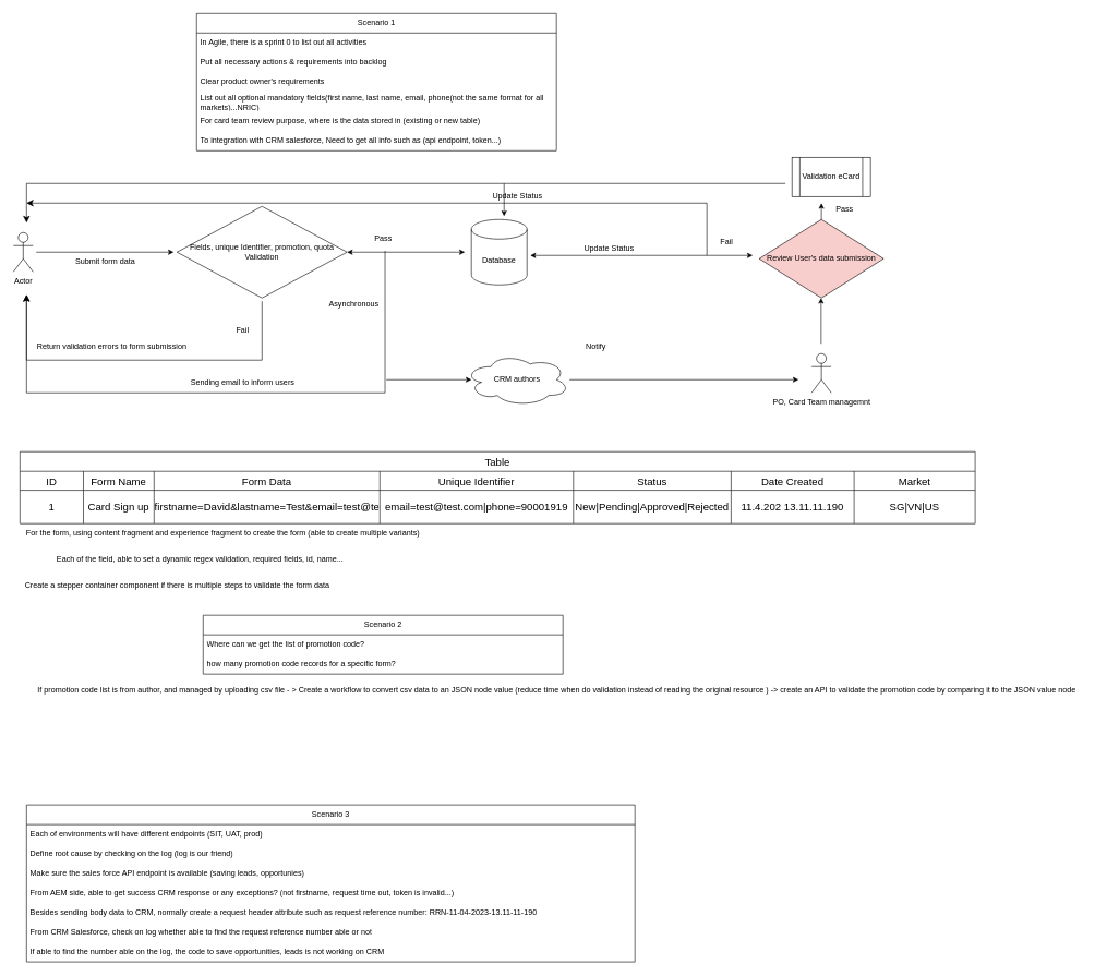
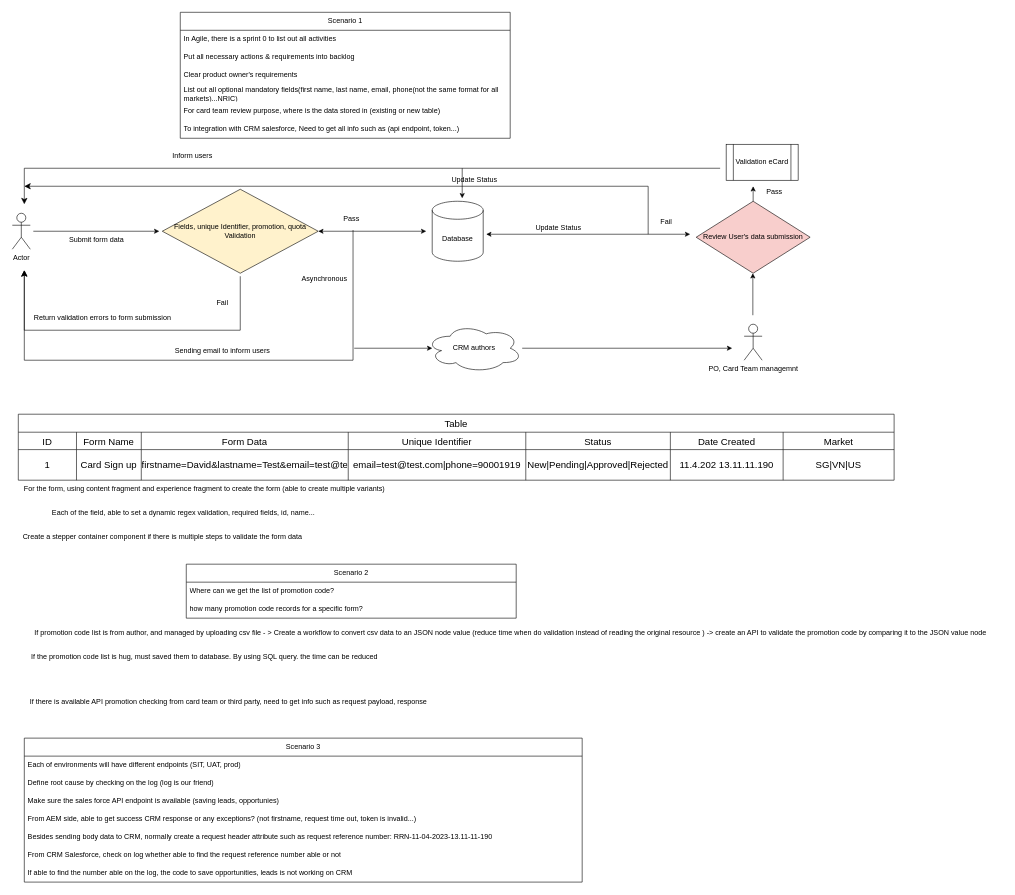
  <mxCell id="0" />
  <mxCell id="1" parent="0" />
  <mxCell id="2" value="Scenario 1" style="swimlane;fontStyle=0;childLayout=stackLayout;horizontal=1;startSize=30;horizontalStack=0;resizeParent=1;resizeParentMax=0;resizeLast=0;collapsible=1;marginBottom=0;whiteSpace=wrap;html=1;" parent="1" vertex="1"><mxGeometry y="20" width="550" height="210" as="geometry" x="300" /></mxCell>
  <mxCell id="3" value="In Agile, there is a sprint 0 to list out all activities" style="text;strokeColor=none;fillColor=none;align=left;verticalAlign=middle;spacingLeft=4;spacingRight=4;overflow=hidden;points=[[0,0.5],[1,0.5]];portConstraint=eastwest;rotatable=0;whiteSpace=wrap;html=1;" parent="2" vertex="1"><mxGeometry y="30" width="550" height="30" as="geometry" /></mxCell>
  <mxCell id="4" value="Put all necessary actions &amp;amp; requirements into backlog&amp;nbsp; " style="text;strokeColor=none;fillColor=none;align=left;verticalAlign=middle;spacingLeft=4;spacingRight=4;overflow=hidden;points=[[0,0.5],[1,0.5]];portConstraint=eastwest;rotatable=0;whiteSpace=wrap;html=1;" parent="2" vertex="1"><mxGeometry y="60" width="550" height="30" as="geometry" /></mxCell>
  <mxCell id="5" value="Clear product owner's requirements" style="text;strokeColor=none;fillColor=none;align=left;verticalAlign=middle;spacingLeft=4;spacingRight=4;overflow=hidden;points=[[0,0.5],[1,0.5]];portConstraint=eastwest;rotatable=0;whiteSpace=wrap;html=1;" parent="2" vertex="1"><mxGeometry y="90" width="550" height="30" as="geometry" /></mxCell>
  <mxCell id="6" value="List out all optional mandatory fields(first name, last name, email, phone(not the same format for all markets)...NRIC)" style="text;strokeColor=none;fillColor=none;align=left;verticalAlign=middle;spacingLeft=4;spacingRight=4;overflow=hidden;points=[[0,0.5],[1,0.5]];portConstraint=eastwest;rotatable=0;whiteSpace=wrap;html=1;" parent="2" vertex="1"><mxGeometry y="120" width="550" height="30" as="geometry" /></mxCell>
  <mxCell id="7" value="For card team review purpose, where is the data stored in (existing or new table)" style="text;strokeColor=none;fillColor=none;align=left;verticalAlign=middle;spacingLeft=4;spacingRight=4;overflow=hidden;points=[[0,0.5],[1,0.5]];portConstraint=eastwest;rotatable=0;whiteSpace=wrap;html=1;" parent="2" vertex="1"><mxGeometry y="150" width="550" height="30" as="geometry" /></mxCell>
  <mxCell id="8" value="To integration with CRM salesforce, Need to get all info such as (api endpoint, token...)" style="text;strokeColor=none;fillColor=none;align=left;verticalAlign=middle;spacingLeft=4;spacingRight=4;overflow=hidden;points=[[0,0.5],[1,0.5]];portConstraint=eastwest;rotatable=0;whiteSpace=wrap;html=1;" parent="2" vertex="1"><mxGeometry y="180" width="550" height="30" as="geometry" /></mxCell>
  <mxCell id="9" value="Table" style="shape=table;startSize=30;container=1;collapsible=0;childLayout=tableLayout;strokeColor=default;fontSize=16;" parent="1" vertex="1"><mxGeometry x="30" y="690" width="1460" height="110" as="geometry" /></mxCell>
  <mxCell id="10" value="" style="shape=tableRow;horizontal=0;startSize=0;swimlaneHead=0;swimlaneBody=0;strokeColor=inherit;top=0;left=0;bottom=0;right=0;collapsible=0;dropTarget=0;fillColor=none;points=[[0,0.5],[1,0.5]];portConstraint=eastwest;fontSize=16;" parent="9" vertex="1"><mxGeometry y="30" width="1460" height="29" as="geometry" /></mxCell>
  <mxCell id="11" value="ID" style="shape=partialRectangle;html=1;whiteSpace=wrap;connectable=0;strokeColor=inherit;overflow=hidden;fillColor=none;top=0;left=0;bottom=0;right=0;pointerEvents=1;fontSize=16;" parent="10" vertex="1"><mxGeometry width="97" height="29" as="geometry"><mxRectangle width="97" height="29" as="alternateBounds" /></mxGeometry></mxCell>
  <mxCell id="12" value="Form Name" style="shape=partialRectangle;html=1;whiteSpace=wrap;connectable=0;strokeColor=inherit;overflow=hidden;fillColor=none;top=0;left=0;bottom=0;right=0;pointerEvents=1;fontSize=16;" parent="10" vertex="1"><mxGeometry x="97" width="108" height="29" as="geometry"><mxRectangle width="108" height="29" as="alternateBounds" /></mxGeometry></mxCell>
  <mxCell id="13" value="Form Data" style="shape=partialRectangle;html=1;whiteSpace=wrap;connectable=0;strokeColor=inherit;overflow=hidden;fillColor=none;top=0;left=0;bottom=0;right=0;pointerEvents=1;fontSize=16;" parent="10" vertex="1"><mxGeometry x="205" width="345" height="29" as="geometry"><mxRectangle width="345" height="29" as="alternateBounds" /></mxGeometry></mxCell>
  <mxCell id="14" value="Unique Identifier" style="shape=partialRectangle;html=1;whiteSpace=wrap;connectable=0;strokeColor=inherit;overflow=hidden;fillColor=none;top=0;left=0;bottom=0;right=0;pointerEvents=1;fontSize=16;" parent="10" vertex="1"><mxGeometry x="550" width="296" height="29" as="geometry"><mxRectangle width="296" height="29" as="alternateBounds" /></mxGeometry></mxCell>
  <mxCell id="15" value="Status" style="shape=partialRectangle;html=1;whiteSpace=wrap;connectable=0;strokeColor=inherit;overflow=hidden;fillColor=none;top=0;left=0;bottom=0;right=0;pointerEvents=1;fontSize=16;" parent="10" vertex="1"><mxGeometry x="846" width="241" height="29" as="geometry"><mxRectangle width="241" height="29" as="alternateBounds" /></mxGeometry></mxCell>
  <mxCell id="16" value="Date Created" style="shape=partialRectangle;html=1;whiteSpace=wrap;connectable=0;strokeColor=inherit;overflow=hidden;fillColor=none;top=0;left=0;bottom=0;right=0;pointerEvents=1;fontSize=16;" parent="10" vertex="1"><mxGeometry x="1087" width="188" height="29" as="geometry"><mxRectangle width="188" height="29" as="alternateBounds" /></mxGeometry></mxCell>
  <mxCell id="17" value="Market" style="shape=partialRectangle;html=1;whiteSpace=wrap;connectable=0;strokeColor=inherit;overflow=hidden;fillColor=none;top=0;left=0;bottom=0;right=0;pointerEvents=1;fontSize=16;" parent="10" vertex="1"><mxGeometry x="1275" width="185" height="29" as="geometry"><mxRectangle width="185" height="29" as="alternateBounds" /></mxGeometry></mxCell>
  <mxCell id="18" value="" style="shape=tableRow;horizontal=0;startSize=0;swimlaneHead=0;swimlaneBody=0;strokeColor=inherit;top=0;left=0;bottom=0;right=0;collapsible=0;dropTarget=0;fillColor=none;points=[[0,0.5],[1,0.5]];portConstraint=eastwest;fontSize=16;" parent="9" vertex="1"><mxGeometry y="59" width="1460" height="51" as="geometry" /></mxCell>
  <mxCell id="19" value="1" style="shape=partialRectangle;html=1;whiteSpace=wrap;connectable=0;strokeColor=inherit;overflow=hidden;fillColor=none;top=0;left=0;bottom=0;right=0;pointerEvents=1;fontSize=16;" parent="18" vertex="1"><mxGeometry width="97" height="51" as="geometry"><mxRectangle width="97" height="51" as="alternateBounds" /></mxGeometry></mxCell>
  <mxCell id="20" value="Card Sign up" style="shape=partialRectangle;html=1;whiteSpace=wrap;connectable=0;strokeColor=inherit;overflow=hidden;fillColor=none;top=0;left=0;bottom=0;right=0;pointerEvents=1;fontSize=16;" parent="18" vertex="1"><mxGeometry x="97" width="108" height="51" as="geometry"><mxRectangle width="108" height="51" as="alternateBounds" /></mxGeometry></mxCell>
  <mxCell id="21" value="firstname=David&amp;amp;lastname=Test&amp;amp;email=test@test.com&amp;amp;phone=90001919" style="shape=partialRectangle;html=1;whiteSpace=wrap;connectable=0;strokeColor=inherit;overflow=hidden;fillColor=none;top=0;left=0;bottom=0;right=0;pointerEvents=1;fontSize=16;" parent="18" vertex="1"><mxGeometry x="205" width="345" height="51" as="geometry"><mxRectangle width="345" height="51" as="alternateBounds" /></mxGeometry></mxCell>
  <mxCell id="22" value="email=test@test.com|phone=90001919" style="shape=partialRectangle;html=1;whiteSpace=wrap;connectable=0;strokeColor=inherit;overflow=hidden;fillColor=none;top=0;left=0;bottom=0;right=0;pointerEvents=1;fontSize=16;" parent="18" vertex="1"><mxGeometry x="550" width="296" height="51" as="geometry"><mxRectangle width="296" height="51" as="alternateBounds" /></mxGeometry></mxCell>
  <mxCell id="23" value="New|Pending|Approved|Rejected" style="shape=partialRectangle;html=1;whiteSpace=wrap;connectable=0;strokeColor=inherit;overflow=hidden;fillColor=none;top=0;left=0;bottom=0;right=0;pointerEvents=1;fontSize=16;" parent="18" vertex="1"><mxGeometry x="846" width="241" height="51" as="geometry"><mxRectangle width="241" height="51" as="alternateBounds" /></mxGeometry></mxCell>
  <mxCell id="24" value="11.4.202 13.11.11.190" style="shape=partialRectangle;html=1;whiteSpace=wrap;connectable=0;strokeColor=inherit;overflow=hidden;fillColor=none;top=0;left=0;bottom=0;right=0;pointerEvents=1;fontSize=16;" parent="18" vertex="1"><mxGeometry x="1087" width="188" height="51" as="geometry"><mxRectangle width="188" height="51" as="alternateBounds" /></mxGeometry></mxCell>
  <mxCell id="25" value="SG|VN|US" style="shape=partialRectangle;html=1;whiteSpace=wrap;connectable=0;strokeColor=inherit;overflow=hidden;fillColor=none;top=0;left=0;bottom=0;right=0;pointerEvents=1;fontSize=16;" parent="18" vertex="1"><mxGeometry x="1275" width="185" height="51" as="geometry"><mxRectangle width="185" height="51" as="alternateBounds" /></mxGeometry></mxCell>
- <mxCell id="26" value="Fields, unique Identifier, promotion, quota Validation" style="rhombus;whiteSpace=wrap;html=1;" parent="1" vertex="1"><mxGeometry x="270" y="315" width="260" height="140" as="geometry" /></mxCell>
+ <mxCell id="26" value="Fields, unique Identifier, promotion, quota Validation" style="rhombus;whiteSpace=wrap;html=1;fillColor=#fff2cc;" parent="1" vertex="1"><mxGeometry x="270" y="315" width="260" height="140" as="geometry" /></mxCell>
  <mxCell id="27" value="" style="endArrow=classic;html=1;rounded=0;" parent="1" edge="1"><mxGeometry width="50" height="50" relative="1" as="geometry"><mxPoint x="55" y="385" as="sourcePoint" /><mxPoint x="265" y="385" as="targetPoint" /></mxGeometry></mxCell>
  <mxCell id="28" value="Submit form data" style="text;html=1;align=center;verticalAlign=middle;resizable=0;points=[];autosize=1;strokeColor=none;fillColor=none;" parent="1" vertex="1"><mxGeometry x="100" y="385" width="120" height="30" as="geometry" /></mxCell>
  <mxCell id="29" value="Database" style="shape=cylinder3;whiteSpace=wrap;html=1;boundedLbl=1;backgroundOutline=1;size=15;" parent="1" vertex="1"><mxGeometry x="720" y="335" width="85" height="100" as="geometry" /></mxCell>
  <mxCell id="30" value="" style="edgeStyle=elbowEdgeStyle;elbow=vertical;endArrow=classic;html=1;curved=0;rounded=0;endSize=8;startSize=8;" parent="1" edge="1"><mxGeometry width="50" height="50" relative="1" as="geometry"><mxPoint x="400" y="460" as="sourcePoint" /><mxPoint x="40" y="450" as="targetPoint" /><Array as="points"><mxPoint y="550" x="300" /></Array></mxGeometry></mxCell>
  <mxCell id="31" value="Fail" style="text;html=1;align=center;verticalAlign=middle;resizable=0;points=[];autosize=1;strokeColor=none;fillColor=none;" parent="1" vertex="1"><mxGeometry x="350" y="490" width="40" height="30" as="geometry" /></mxCell>
  <mxCell id="32" value="Pass" style="text;html=1;align=center;verticalAlign=middle;resizable=0;points=[];autosize=1;strokeColor=none;fillColor=none;" parent="1" vertex="1"><mxGeometry x="560" y="350" width="50" height="30" as="geometry" /></mxCell>
  <mxCell id="33" value="CRM authors" style="ellipse;shape=cloud;whiteSpace=wrap;html=1;" parent="1" vertex="1"><mxGeometry x="710" y="540" width="160" height="80" as="geometry" /></mxCell>
  <mxCell id="34" value="Asynchronous" style="text;html=1;align=center;verticalAlign=middle;resizable=0;points=[];autosize=1;strokeColor=none;fillColor=none;" parent="1" vertex="1"><mxGeometry x="490" y="450" width="100" height="30" as="geometry" /></mxCell>
  <mxCell id="35" value="For the form, using content fragment and experience fragment to create the form (able to create multiple variants)" style="text;html=1;align=center;verticalAlign=middle;resizable=0;points=[];autosize=1;strokeColor=none;fillColor=none;" parent="1" vertex="1"><mxGeometry x="20" y="800" width="640" height="30" as="geometry" /></mxCell>
  <mxCell id="36" value="Each of the field, able to set a dynamic regex validation, required fields, id, name..." style="text;html=1;align=center;verticalAlign=middle;resizable=0;points=[];autosize=1;strokeColor=none;fillColor=none;" parent="1" vertex="1"><mxGeometry x="70" y="840" width="470" height="30" as="geometry" /></mxCell>
  <mxCell id="37" value="Create a stepper container component if there is multiple steps to validate the form data" style="text;html=1;align=center;verticalAlign=middle;resizable=0;points=[];autosize=1;strokeColor=none;fillColor=none;" parent="1" vertex="1"><mxGeometry x="20" y="880" width="500" height="30" as="geometry" /></mxCell>
  <mxCell id="38" value="Scenario 2" style="swimlane;fontStyle=0;childLayout=stackLayout;horizontal=1;startSize=30;horizontalStack=0;resizeParent=1;resizeParentMax=0;resizeLast=0;collapsible=1;marginBottom=0;whiteSpace=wrap;html=1;" parent="1" vertex="1"><mxGeometry x="310" y="940" width="550" height="90" as="geometry" /></mxCell>
  <mxCell id="39" value="Where can we get the list of promotion code?" style="text;strokeColor=none;fillColor=none;align=left;verticalAlign=middle;spacingLeft=4;spacingRight=4;overflow=hidden;points=[[0,0.5],[1,0.5]];portConstraint=eastwest;rotatable=0;whiteSpace=wrap;html=1;" parent="38" vertex="1"><mxGeometry y="30" width="550" height="30" as="geometry" /></mxCell>
  <mxCell id="40" value="how many promotion code records for a specific form?" style="text;strokeColor=none;fillColor=none;align=left;verticalAlign=middle;spacingLeft=4;spacingRight=4;overflow=hidden;points=[[0,0.5],[1,0.5]];portConstraint=eastwest;rotatable=0;whiteSpace=wrap;html=1;" parent="38" vertex="1"><mxGeometry y="60" width="550" height="30" as="geometry" /></mxCell>
  <mxCell id="41" value="If promotion code list is from author, and managed by uploading csv file - &amp;gt; Create a workflow to convert csv data to an JSON node value (reduce time when do validation instead of reading the original resource ) -&amp;gt; create an API to validate the promotion code by comparing it to the JSON value node " style="text;html=1;align=center;verticalAlign=middle;resizable=0;points=[];autosize=1;strokeColor=none;fillColor=none;" parent="1" vertex="1"><mxGeometry x="30" y="1040" width="1640" height="30" as="geometry" /></mxCell>
+ <mxCell id="42" value="If the promotion code list is hug, must saved them to database. By using SQL query. the time can be reduced " style="text;html=1;align=center;verticalAlign=middle;resizable=0;points=[];autosize=1;strokeColor=none;fillColor=none;" parent="1" vertex="1"><mxGeometry x="35" y="1080" width="610" height="30" as="geometry" /></mxCell>
  <mxCell id="43" value="Scenario 3" style="swimlane;fontStyle=0;childLayout=stackLayout;horizontal=1;startSize=30;horizontalStack=0;resizeParent=1;resizeParentMax=0;resizeLast=0;collapsible=1;marginBottom=0;whiteSpace=wrap;html=1;" parent="1" vertex="1"><mxGeometry x="40" y="1230" width="930" height="240" as="geometry" /></mxCell>
  <mxCell id="44" value="Each of environments will have different endpoints (SIT, UAT, prod)" style="text;strokeColor=none;fillColor=none;align=left;verticalAlign=middle;spacingLeft=4;spacingRight=4;overflow=hidden;points=[[0,0.5],[1,0.5]];portConstraint=eastwest;rotatable=0;whiteSpace=wrap;html=1;" parent="43" vertex="1"><mxGeometry y="30" width="930" height="30" as="geometry" /></mxCell>
  <mxCell id="45" value="Define root cause by checking on the log (log is our friend)" style="text;strokeColor=none;fillColor=none;align=left;verticalAlign=middle;spacingLeft=4;spacingRight=4;overflow=hidden;points=[[0,0.5],[1,0.5]];portConstraint=eastwest;rotatable=0;whiteSpace=wrap;html=1;" parent="43" vertex="1"><mxGeometry y="60" width="930" height="30" as="geometry" /></mxCell>
  <mxCell id="46" value="Make sure the sales force API endpoint is available (saving leads, opportunies)" style="text;strokeColor=none;fillColor=none;align=left;verticalAlign=middle;spacingLeft=4;spacingRight=4;overflow=hidden;points=[[0,0.5],[1,0.5]];portConstraint=eastwest;rotatable=0;whiteSpace=wrap;html=1;" parent="43" vertex="1"><mxGeometry y="90" width="930" height="30" as="geometry" /></mxCell>
  <mxCell id="47" value="From AEM side, able to get success CRM response or any exceptions? (not firstname, request time out, token is invalid...)" style="text;strokeColor=none;fillColor=none;align=left;verticalAlign=middle;spacingLeft=4;spacingRight=4;overflow=hidden;points=[[0,0.5],[1,0.5]];portConstraint=eastwest;rotatable=0;whiteSpace=wrap;html=1;" parent="43" vertex="1"><mxGeometry y="120" width="930" height="30" as="geometry" /></mxCell>
  <mxCell id="48" value="&lt;div&gt;Besides sending body data to CRM, normally create a request header attribute such as request reference number: RRN-11-04-2023-13.11-11-190&lt;/div&gt;" style="text;strokeColor=none;fillColor=none;align=left;verticalAlign=middle;spacingLeft=4;spacingRight=4;overflow=hidden;points=[[0,0.5],[1,0.5]];portConstraint=eastwest;rotatable=0;whiteSpace=wrap;html=1;" parent="43" vertex="1"><mxGeometry y="150" width="930" height="30" as="geometry" /></mxCell>
  <mxCell id="49" value="&lt;div&gt;From CRM Salesforce, check on log whether able to find the request reference number able or not&lt;br&gt;&lt;/div&gt;" style="text;strokeColor=none;fillColor=none;align=left;verticalAlign=middle;spacingLeft=4;spacingRight=4;overflow=hidden;points=[[0,0.5],[1,0.5]];portConstraint=eastwest;rotatable=0;whiteSpace=wrap;html=1;" parent="43" vertex="1"><mxGeometry y="180" width="930" height="30" as="geometry" /></mxCell>
  <mxCell id="50" value="If able to find the number able on the log, the code to save opportunities, leads is not working on CRM" style="text;strokeColor=none;fillColor=none;align=left;verticalAlign=middle;spacingLeft=4;spacingRight=4;overflow=hidden;points=[[0,0.5],[1,0.5]];portConstraint=eastwest;rotatable=0;whiteSpace=wrap;html=1;" parent="43" vertex="1"><mxGeometry y="210" width="930" height="30" as="geometry" /></mxCell>
+ <mxCell id="51" value="If there is available API promotion checking from card team or third party, need to get info such as request payload, response " style="text;html=1;align=center;verticalAlign=middle;resizable=0;points=[];autosize=1;strokeColor=none;fillColor=none;" parent="1" vertex="1"><mxGeometry x="30" y="1155" width="700" height="30" as="geometry" /></mxCell>
  <mxCell id="52" value="PO, Card Team managemnt" style="shape=umlActor;verticalLabelPosition=bottom;verticalAlign=top;html=1;outlineConnect=0;" parent="1" vertex="1"><mxGeometry x="1240" y="540" width="30" height="60" as="geometry" /></mxCell>
  <mxCell id="53" value="" style="endArrow=classic;html=1;rounded=0;" parent="1" edge="1"><mxGeometry width="50" height="50" relative="1" as="geometry"><mxPoint x="1254.5" y="525" as="sourcePoint" /><mxPoint x="1254.5" y="455" as="targetPoint" /></mxGeometry></mxCell>
  <mxCell id="54" value="" style="endArrow=classic;html=1;rounded=0;entryX=0.063;entryY=0.5;entryDx=0;entryDy=0;entryPerimeter=0;" parent="1" target="33" edge="1"><mxGeometry width="50" height="50" relative="1" as="geometry"><mxPoint x="590" y="580" as="sourcePoint" /><mxPoint x="700" y="472" as="targetPoint" /></mxGeometry></mxCell>
  <mxCell id="55" value="" style="edgeStyle=elbowEdgeStyle;elbow=vertical;endArrow=classic;html=1;curved=0;rounded=0;endSize=8;startSize=8;exitX=0.56;exitY=1.1;exitDx=0;exitDy=0;exitPerimeter=0;" parent="1" source="32" edge="1"><mxGeometry width="50" height="50" relative="1" as="geometry"><mxPoint x="590" y="390" as="sourcePoint" /><mxPoint x="40" y="450" as="targetPoint" /><Array as="points"><mxPoint x="410" y="600" /></Array></mxGeometry></mxCell>
  <mxCell id="56" value="Actor" style="shape=umlActor;verticalLabelPosition=bottom;verticalAlign=top;html=1;outlineConnect=0;" parent="1" vertex="1"><mxGeometry x="20" y="355" width="30" height="60" as="geometry" /></mxCell>
  <mxCell id="57" value="Sending email to inform users" style="text;html=1;align=center;verticalAlign=middle;resizable=0;points=[];autosize=1;strokeColor=none;fillColor=none;" parent="1" vertex="1"><mxGeometry x="275" y="570" width="190" height="30" as="geometry" /></mxCell>
  <mxCell id="58" value="Return validation errors to form submission" style="text;html=1;align=center;verticalAlign=middle;resizable=0;points=[];autosize=1;strokeColor=none;fillColor=none;" parent="1" vertex="1"><mxGeometry x="40" y="515" width="260" height="30" as="geometry" /></mxCell>
  <mxCell id="59" value="Review User's data submission" style="rhombus;whiteSpace=wrap;html=1;fillColor=#f8cecc;" parent="1" vertex="1"><mxGeometry x="1160" y="335" width="190" height="120" as="geometry" /></mxCell>
  <mxCell id="60" value="" style="endArrow=classic;html=1;rounded=0;" parent="1" edge="1"><mxGeometry width="50" height="50" relative="1" as="geometry"><mxPoint x="870" y="580" as="sourcePoint" /><mxPoint x="1220" y="580" as="targetPoint" /></mxGeometry></mxCell>
- <mxCell id="61" value="Notify" style="text;html=1;align=center;verticalAlign=middle;resizable=0;points=[];autosize=1;strokeColor=none;fillColor=none;" parent="1" vertex="1"><mxGeometry x="885" y="515" width="50" height="30" as="geometry" /></mxCell>
  <mxCell id="62" value="Validation eCard " style="shape=process;whiteSpace=wrap;html=1;backgroundOutline=1;" parent="1" vertex="1"><mxGeometry x="1210" y="240" width="120" height="60" as="geometry" /></mxCell>
  <mxCell id="63" value="" style="edgeStyle=segmentEdgeStyle;endArrow=classic;html=1;curved=0;rounded=0;endSize=8;startSize=8;" parent="1" edge="1"><mxGeometry width="50" height="50" relative="1" as="geometry"><mxPoint x="1200" y="280" as="sourcePoint" /><mxPoint x="40" y="340" as="targetPoint" /></mxGeometry></mxCell>
+ <mxCell id="64" value="Inform users" style="text;html=1;align=center;verticalAlign=middle;resizable=0;points=[];autosize=1;strokeColor=none;fillColor=none;" parent="1" vertex="1"><mxGeometry x="275" y="245" width="90" height="30" as="geometry" /></mxCell>
  <mxCell id="65" value="" style="endArrow=classic;html=1;rounded=0;exitX=0.5;exitY=0;exitDx=0;exitDy=0;" parent="1" source="59" edge="1"><mxGeometry width="50" height="50" relative="1" as="geometry"><mxPoint x="840" y="440" as="sourcePoint" /><mxPoint x="1255" y="310" as="targetPoint" /></mxGeometry></mxCell>
  <mxCell id="66" value="Pass" style="text;html=1;align=center;verticalAlign=middle;resizable=0;points=[];autosize=1;strokeColor=none;fillColor=none;" parent="1" vertex="1"><mxGeometry x="1265" y="305" width="50" height="30" as="geometry" /></mxCell>
  <mxCell id="67" value="Fail" style="text;html=1;align=center;verticalAlign=middle;resizable=0;points=[];autosize=1;strokeColor=none;fillColor=none;" parent="1" vertex="1"><mxGeometry x="1090" y="355" width="40" height="30" as="geometry" /></mxCell>
  <mxCell id="68" value="" style="edgeStyle=elbowEdgeStyle;elbow=vertical;endArrow=classic;html=1;curved=0;rounded=0;endSize=8;startSize=8;" parent="1" edge="1"><mxGeometry width="50" height="50" relative="1" as="geometry"><mxPoint x="1080" y="390" as="sourcePoint" /><mxPoint x="40" y="310" as="targetPoint" /><Array as="points"><mxPoint x="590" y="310" /></Array></mxGeometry></mxCell>
  <mxCell id="69" value="Update Status" style="text;html=1;align=center;verticalAlign=middle;resizable=0;points=[];autosize=1;strokeColor=none;fillColor=none;" parent="1" vertex="1"><mxGeometry x="880" y="365" width="100" height="30" as="geometry" /></mxCell>
  <mxCell id="70" value="" style="endArrow=classic;html=1;rounded=0;" parent="1" edge="1"><mxGeometry width="50" height="50" relative="1" as="geometry"><mxPoint x="770" y="280" as="sourcePoint" /><mxPoint x="770" y="330" as="targetPoint" /></mxGeometry></mxCell>
  <mxCell id="71" value="Update Status" style="text;html=1;align=center;verticalAlign=middle;resizable=0;points=[];autosize=1;strokeColor=none;fillColor=none;" parent="1" vertex="1"><mxGeometry x="740" y="285" width="100" height="30" as="geometry" /></mxCell>
  <mxCell id="72" value="" style="endArrow=classic;startArrow=classic;html=1;rounded=0;exitX=1;exitY=0.5;exitDx=0;exitDy=0;" parent="1" source="26" edge="1"><mxGeometry width="50" height="50" relative="1" as="geometry"><mxPoint x="550" y="410" as="sourcePoint" /><mxPoint x="710" y="385" as="targetPoint" /></mxGeometry></mxCell>
  <mxCell id="73" value="" style="endArrow=classic;startArrow=classic;html=1;rounded=0;" parent="1" edge="1"><mxGeometry width="50" height="50" relative="1" as="geometry"><mxPoint x="810" y="390" as="sourcePoint" /><mxPoint x="1150" y="390" as="targetPoint" /></mxGeometry></mxCell>
